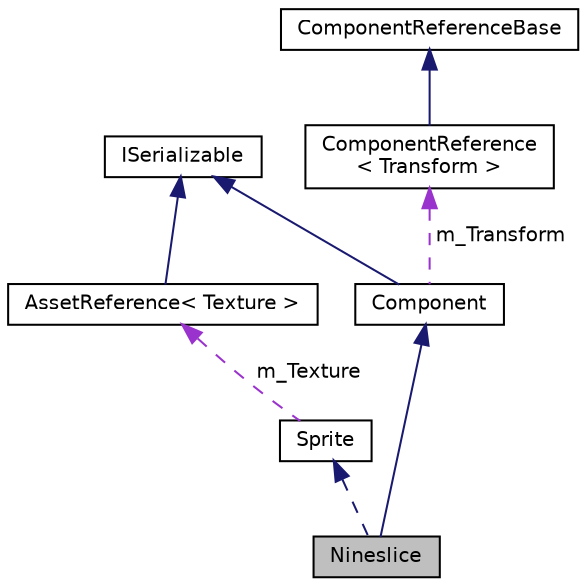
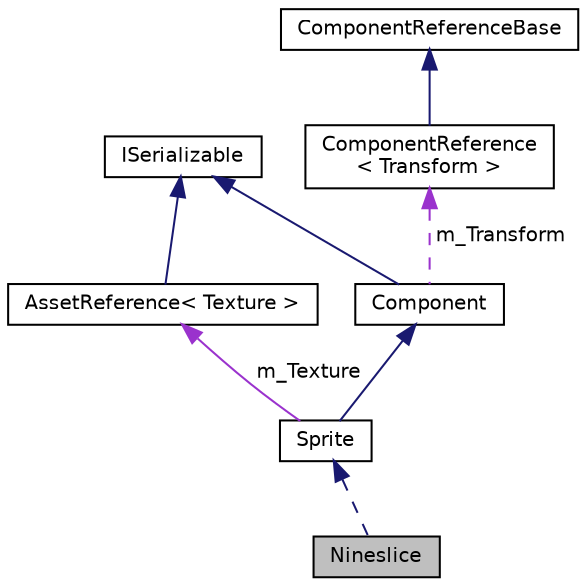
  digraph {
    node [color=black fillcolor=white fontname=Helvetica fontsize=10 shape=record style=filled]
    edge [color=midnightblue dir=back fontname=Helvetica fontsize=10 labelfontname=Helvetica labelfontsize=10 style=solid]
    n1 [fillcolor=grey75 fontcolor=black height=0.2 label=Nineslice width=0.4]
    n2 [height=0.2 label=Sprite width=0.4]
    n3 [height=0.2 label=Component width=0.4]
    n4 [height=0.2 label=ISerializable width=0.4]
    n5 [height=0.2 label="AssetReference\< Texture \>" width=0.4]
    n6 [height=0.2 label="ComponentReference\l\< Transform \>" width=0.4]
    n7 [height=0.2 label=ComponentReferenceBase width=0.4]
    n2 -> n1 [style=dashed]
-   n3 -> n1
+   n3 -> n2
    n4 -> n3
    n4 -> n5
-   n5 -> n2 [color=darkorchid3 label=" m_Texture" style=dashed]
+   n5 -> n2 [color=darkorchid3 label=" m_Texture"]
    n6 -> n3 [color=darkorchid3 label=" m_Transform" style=dashed]
    n7 -> n6
  }
